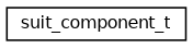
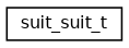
  digraph {
    rankdir=LR
-   n1 [color=black fillcolor=white fontname=Helvetica fontsize=10 height=0.2 label=suit_component_t shape=record style=filled width=0.4]
+   n1 [color=black fillcolor=white fontname=Helvetica fontsize=10 height=0.2 label=suit_suit_t shape=record style=filled width=0.4]
  }
